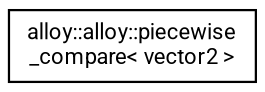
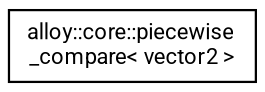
  digraph {
    rankdir=LR
    fontname=Roboto
-   n1 [color=black fillcolor=white fontname=Roboto fontsize=10 height=0.2 label="alloy::alloy::piecewise\l_compare\< vector2 \>" shape=record style=filled width=0.4]
+   n1 [color=black fillcolor=white fontname=Roboto fontsize=10 height=0.2 label="alloy::core::piecewise\l_compare\< vector2 \>" shape=record style=filled width=0.4]
  }
